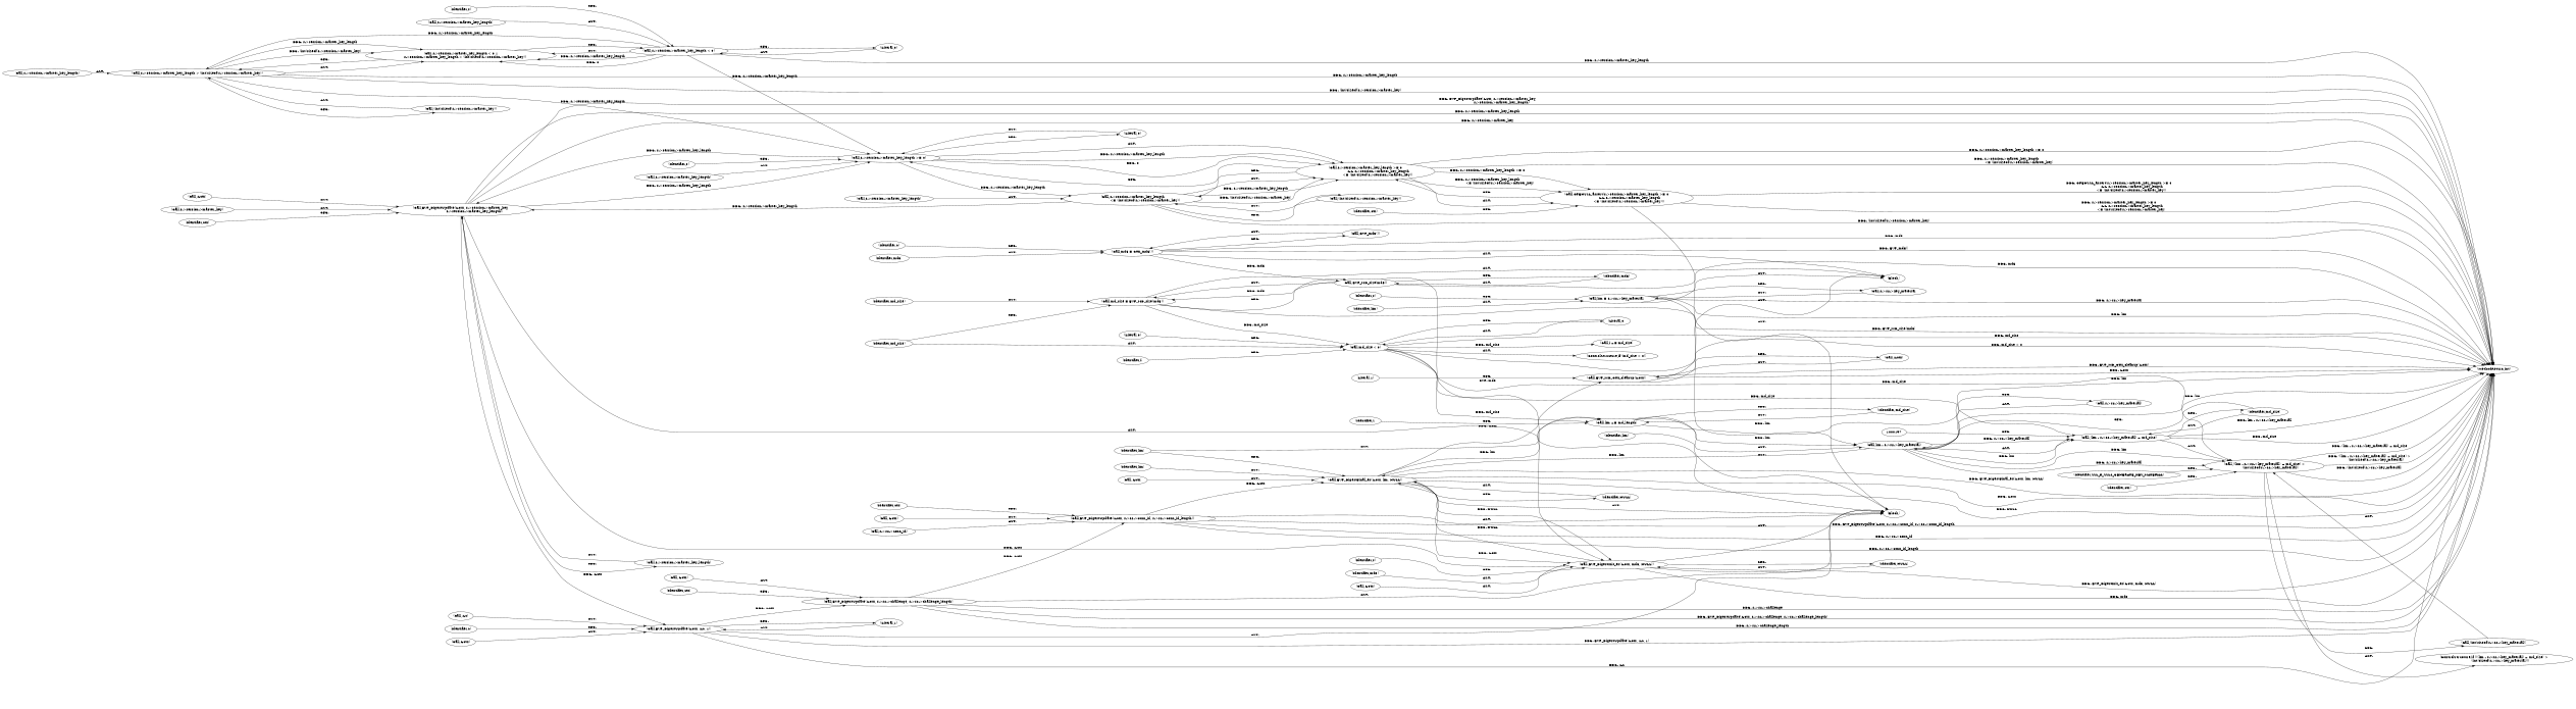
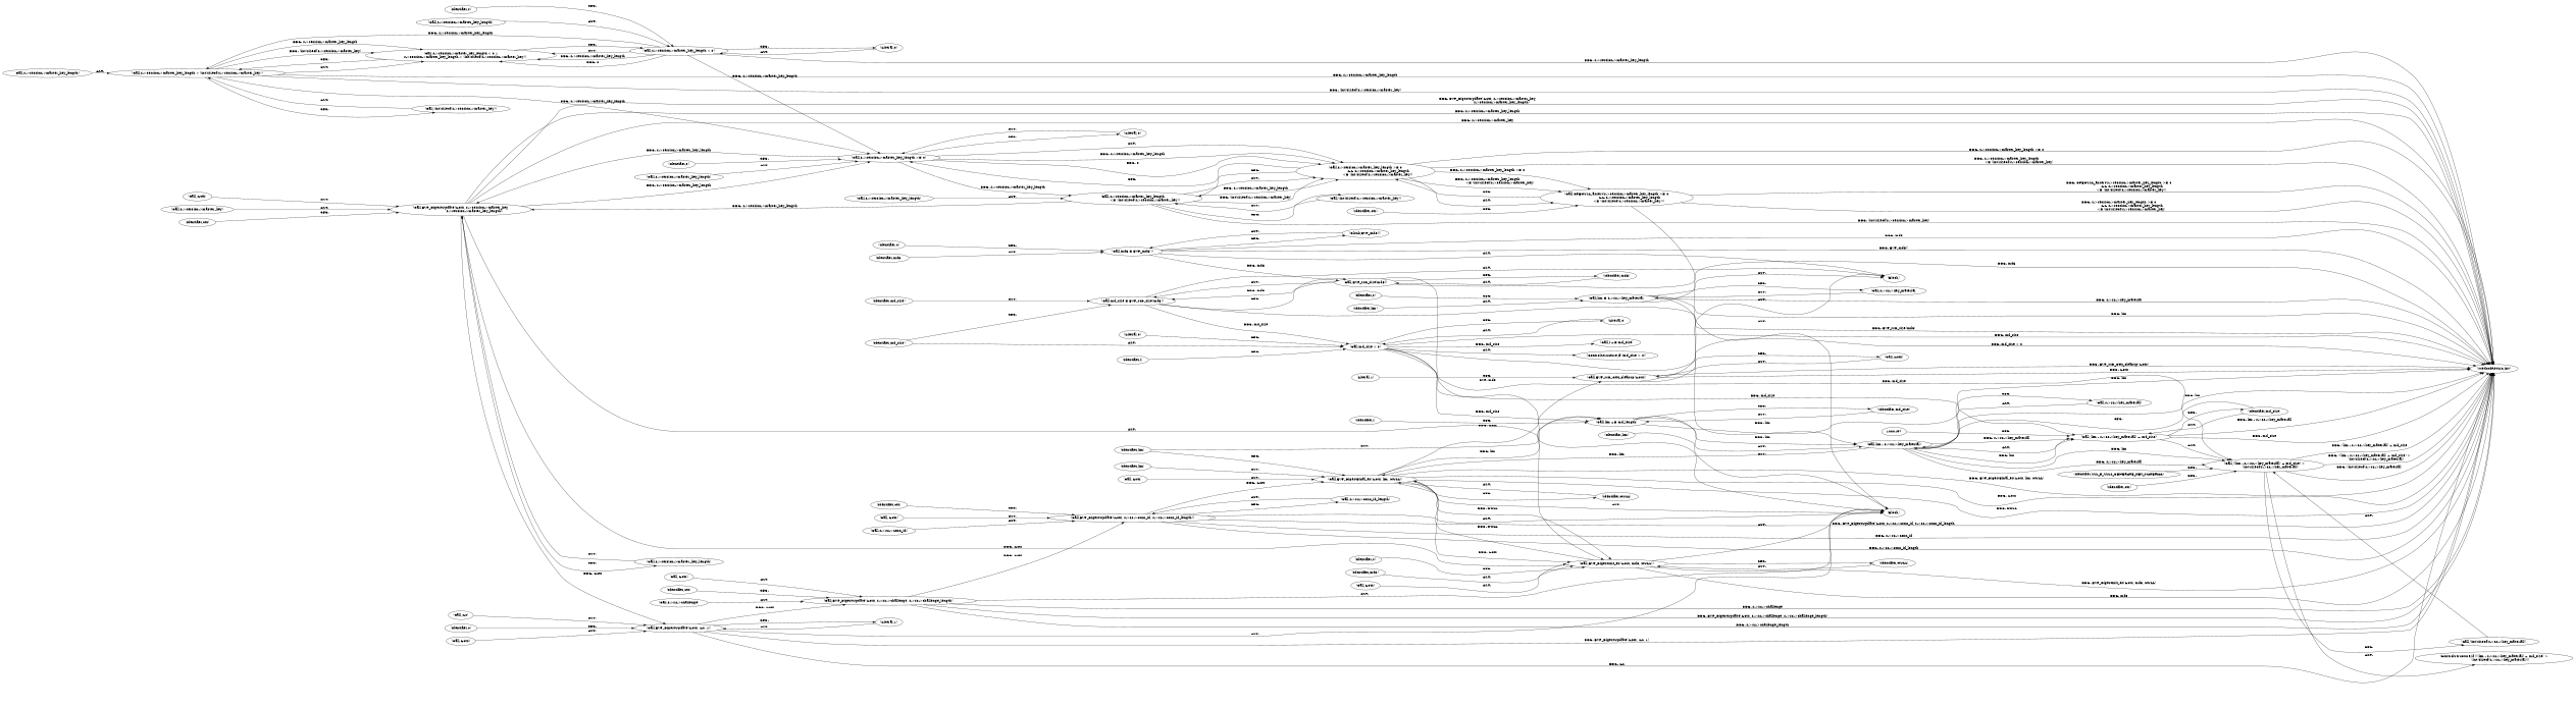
  digraph {
    rankdir=LR
    n1 [label="(Call,EVP_DigestUpdate(&ctx, s->session->master_key,\n                          s->session->master_key_length))"]
    n2 [label="(Call,EVP_DigestUpdate(&ctx, &c, 1))"]
    n3 [label="(Call,s->session->master_key_length >= 0)"]
    n4 [label="(Block,)"]
    n5 [label="(MethodReturn,int)"]
    n6 [label="(Call,s->session->master_key_length)"]
    n7 [label="(Call,EVP_DigestUpdate(&ctx, s->s2->challenge, s->s2->challenge_length))"]
    n8 [label="(Literal,1)"]
    n9 [label="(Call,s->session->master_key_length\n                       <= (int)sizeof(s->session->master_key))"]
    n10 [label="(Call,s->session->master_key_length >= 0\n                        && s->session->master_key_length\n                       <= (int)sizeof(s->session->master_key))"]
    n11 [label="(Literal,0)"]
    n12 [label="(Call,EVP_DigestInit_ex(&ctx, md5, NULL))"]
    n13 [label="(Call,EVP_DigestFinal_ex(&ctx, km, NULL))"]
    n14 [label="(Identifier,NULL)"]
    n15 [label="(Call,km += md_length)"]
    n16 [label="(Call,EVP_MD_CTX_cleanup(&ctx))"]
    n17 [label="(Identifier,NULL)"]
    n18 [label="(Call,km - s->s2->key_material)"]
    n19 [label="(Identifier,md_size)"]
    n20 [label="(Block,)"]
    n21 [label="(Call,&ctx)"]
    n22 [label="(Call,EVP_DigestUpdate(&ctx, s->s2->conn_id, s->s2->conn_id_length))"]
+   n23 [label="(Call,s->s2->conn_id_length)"]
    n24 [label="(Call,(int)sizeof(s->session->master_key))"]
    n25 [label="(Call,OPENSSL_assert(s->session->master_key_length >= 0\n                        && s->session->master_key_length\n                       <= (int)sizeof(s->session->master_key)))"]
    n26 [label="(Call,s->session->master_key_length > (int)sizeof(s->session->master_key))"]
    n27 [label="(Call,(int)sizeof(s->session->master_key))"]
    n28 [label="(Call,s->session->master_key_length < 0 ||\n        s->session->master_key_length > (int)sizeof(s->session->master_key))"]
    n29 [label="(Call,s->session->master_key_length < 0)"]
    n30 [label="(Literal,0)"]
    n31 [label="(Call,((km - s->s2->key_material) + md_size) >\n            (int)sizeof(s->s2->key_material))"]
    n32 [label="(Call,(km - s->s2->key_material) + md_size)"]
    n33 [label="(Call,s->s2->key_material)"]
    n34 [label="(Call,(int)sizeof(s->s2->key_material))"]
    n35 [label="(ControlStructure,if (((km - s->s2->key_material) + md_size) >\n            (int)sizeof(s->s2->key_material)))"]
    n36 [label="(Identifier,md_size)"]
    n37 [label="(Call,md_size < 0)"]
    n38 [label="(Call,i += md_size)"]
    n39 [label="(ControlStructure,if (md_size < 0))"]
    n40 [label="(Literal,0)"]
    n41 [label="(Call,md_size = EVP_MD_size(md5))"]
    n42 [label="(Call,EVP_MD_size(md5))"]
    n43 [label="(Identifier,md5)"]
-   n44 [label="(Call,md5 = CTX_md5())"]
-   n45 [label="(Call,EVP_md5())"]
+   n44 [label="(Call,md5 = EVP_md5())"]
+   n45 [label="(Block,EVP_md5())"]
    n46 [label="(Call,km = s->s2->key_material)"]
    n47 [label="(Call,s->s2->key_material)"]
    n48 [label="(Identifier,s)"]
    n49 [label="(Call,s->session->master_key_length)"]
    n50 [label="(Identifier,ctx)"]
    n51 [label="(Call,&c)"]
    n52 [label="(Identifier,ctx)"]
    n53 [label="(Call,s->session->master_key_length)"]
+   n54 [label="(Call,s->s2->challenge)"]
    n55 [label="(Call,&ctx)"]
    n56 [label="(Literal,1)"]
    n57 [label="(Call,s->session->master_key_length)"]
    n58 [label="(Identifier,i)"]
    n59 [label="(Identifier,ctx)"]
    n60 [label="(Identifier,km)"]
    n61 [label="(Identifier,c)"]
    n62 [label="(Call,&ctx)"]
    n63 [label="(Identifier,md5)"]
    n64 [label="(Call,s->session->master_key)"]
    n65 [label="(Call,s->s2->conn_id)"]
    n66 [label="(Identifier,md_size)"]
    n67 [label="(Identifier,s)"]
    n68 [label="(Identifier,md5)"]
    n69 [label="(Call,&ctx)"]
    n70 [label="(Identifier,md_size)"]
    n71 [label="(Call,s->session->master_key_length)"]
    n72 [label="(Literal,0)"]
    n73 [label="(Identifier,ctx)"]
    n74 [label="(Call,&ctx)"]
    n75 [label="(Identifier,i)"]
    n76 [label="(Identifier,SSL_F_SSL2_GENERATE_KEY_MATERIAL)"]
    n77 [label="(Call,&ctx)"]
    n78 [label="(Identifier,ctx)"]
    n79 [label="(Identifier,km)"]
    n80 [label="(Identifier,km)"]
    n81 [label="(Identifier,c)"]
    n82 [label="(Identifier,km)"]
    n83 [label="(Identifier,s)"]
    n84 [label="(Identifier,s)"]
    n85 [label="(Call,&ctx)"]
    1000197
    n1 -> n2 [label="DDG: &ctx"]
    n1 -> n3 [label="DDG: s->session->master_key_length"]
    n1 -> n4 [label="AST: "]
    n1 -> n5 [label="DDG: EVP_DigestUpdate(&ctx, s->session->master_key,\n                          s->session->master_key_length)"]
    n1 -> n5 [label="DDG: s->session->master_key_length"]
    n1 -> n5 [label="DDG: s->session->master_key"]
    n1 -> n6 [label="CFG: "]
    n2 -> n4 [label="AST: "]
    n2 -> n5 [label="DDG: EVP_DigestUpdate(&ctx, &c, 1)"]
    n2 -> n5 [label="DDG: &c"]
    n2 -> n7 [label="DDG: &ctx"]
    n2 -> n8 [label="CFG: "]
    n3 -> n1 [label="DDG: s->session->master_key_length"]
    n3 -> n9 [label="DDG: s->session->master_key_length"]
    n3 -> n10 [label="AST: "]
    n3 -> n10 [label="DDG: s->session->master_key_length"]
    n3 -> n10 [label="DDG: 0"]
    n3 -> n11 [label="CFG: "]
    n6 -> n1 [label="AST: "]
    n7 -> n4 [label="AST: "]
    n7 -> n5 [label="DDG: s->s2->challenge"]
    n7 -> n5 [label="DDG: EVP_DigestUpdate(&ctx, s->s2->challenge, s->s2->challenge_length)"]
    n7 -> n5 [label="DDG: s->s2->challenge_length"]
    n7 -> n22 [label="DDG: &ctx"]
    n8 -> n2 [label="AST: "]
    n9 -> n1 [label="DDG: s->session->master_key_length"]
    n9 -> n5 [label="DDG: (int)sizeof(s->session->master_key)"]
    n9 -> n10 [label="AST: "]
    n9 -> n10 [label="DDG: s->session->master_key_length"]
    n9 -> n10 [label="DDG: (int)sizeof(s->session->master_key)"]
    n9 -> n24 [label="CFG: "]
    n10 -> n3 [label="CFG: "]
    n10 -> n5 [label="DDG: s->session->master_key_length >= 0"]
    n10 -> n5 [label="DDG: s->session->master_key_length\n                       <= (int)sizeof(s->session->master_key)"]
    n10 -> n9 [label="CFG: "]
    n10 -> n25 [label="AST: "]
    n10 -> n25 [label="DDG: s->session->master_key_length >= 0"]
    n10 -> n25 [label="DDG: s->session->master_key_length\n                       <= (int)sizeof(s->session->master_key)"]
    n11 -> n3 [label="AST: "]
    n12 -> n1 [label="DDG: &ctx"]
    n12 -> n4 [label="AST: "]
    n12 -> n5 [label="DDG: EVP_DigestInit_ex(&ctx, md5, NULL)"]
    n12 -> n5 [label="DDG: md5"]
    n12 -> n13 [label="DDG: NULL"]
    n12 -> n14 [label="CFG: "]
    n13 -> n4 [label="AST: "]
    n13 -> n5 [label="DDG: EVP_DigestFinal_ex(&ctx, km, NULL)"]
    n13 -> n5 [label="DDG: &ctx"]
    n13 -> n5 [label="DDG: NULL"]
    n13 -> n12 [label="DDG: &ctx"]
    n13 -> n12 [label="DDG: NULL"]
    n13 -> n15 [label="DDG: km"]
    n13 -> n16 [label="DDG: &ctx"]
    n13 -> n17 [label="CFG: "]
    n14 -> n12 [label="AST: "]
    n15 -> n4 [label="AST: "]
    n15 -> n5 [label="DDG: km"]
    n15 -> n18 [label="DDG: km"]
    n15 -> n19 [label="CFG: "]
    n16 -> n5 [label="DDG: &ctx"]
    n16 -> n5 [label="DDG: EVP_MD_CTX_cleanup(&ctx)"]
    n16 -> n20 [label="AST: "]
    n16 -> n21 [label="CFG: "]
    n17 -> n13 [label="AST: "]
    n18 -> n5 [label="DDG: km"]
    n18 -> n13 [label="DDG: km"]
    n18 -> n31 [label="DDG: km"]
    n18 -> n31 [label="DDG: s->s2->key_material"]
    n18 -> n32 [label="AST: "]
    n18 -> n32 [label="DDG: km"]
    n18 -> n32 [label="DDG: s->s2->key_material"]
    n18 -> n33 [label="CFG: "]
    n19 -> n15 [label="AST: "]
    n21 -> n16 [label="AST: "]
    n22 -> n4 [label="AST: "]
    n22 -> n5 [label="DDG: s->s2->conn_id"]
    n22 -> n5 [label="DDG: s->s2->conn_id_length"]
    n22 -> n5 [label="DDG: EVP_DigestUpdate(&ctx, s->s2->conn_id, s->s2->conn_id_length)"]
    n22 -> n13 [label="DDG: &ctx"]
+   n22 -> n23 [label="CFG: "]
+   n23 -> n22 [label="AST: "]
    n24 -> n9 [label="AST: "]
    n25 -> n4 [label="AST: "]
    n25 -> n5 [label="DDG: s->session->master_key_length >= 0\n                        && s->session->master_key_length\n                       <= (int)sizeof(s->session->master_key)"]
    n25 -> n5 [label="DDG: OPENSSL_assert(s->session->master_key_length >= 0\n                        && s->session->master_key_length\n                       <= (int)sizeof(s->session->master_key))"]
    n25 -> n10 [label="CFG: "]
    n26 -> n3 [label="DDG: s->session->master_key_length"]
    n26 -> n5 [label="DDG: s->session->master_key_length"]
    n26 -> n5 [label="DDG: (int)sizeof(s->session->master_key)"]
    n26 -> n27 [label="CFG: "]
    n26 -> n28 [label="AST: "]
    n26 -> n28 [label="DDG: s->session->master_key_length"]
    n26 -> n28 [label="DDG: (int)sizeof(s->session->master_key)"]
    n27 -> n26 [label="AST: "]
    n28 -> n26 [label="CFG: "]
    n28 -> n29 [label="CFG: "]
    n29 -> n3 [label="DDG: s->session->master_key_length"]
    n29 -> n5 [label="DDG: s->session->master_key_length"]
    n29 -> n26 [label="DDG: s->session->master_key_length"]
    n29 -> n28 [label="AST: "]
    n29 -> n28 [label="DDG: s->session->master_key_length"]
    n29 -> n28 [label="DDG: 0"]
    n29 -> n30 [label="CFG: "]
    n30 -> n29 [label="AST: "]
    n31 -> n5 [label="DDG: (km - s->s2->key_material) + md_size"]
    n31 -> n5 [label="DDG: ((km - s->s2->key_material) + md_size) >\n            (int)sizeof(s->s2->key_material)"]
    n31 -> n5 [label="DDG: (int)sizeof(s->s2->key_material)"]
    n31 -> n34 [label="CFG: "]
    n31 -> n35 [label="AST: "]
    n32 -> n5 [label="DDG: km - s->s2->key_material"]
    n32 -> n5 [label="DDG: md_size"]
    n32 -> n31 [label="AST: "]
    n32 -> n36 [label="CFG: "]
    n33 -> n18 [label="AST: "]
    n34 -> n31 [label="AST: "]
    n36 -> n18 [label="CFG: "]
    n36 -> n32 [label="AST: "]
    n37 -> n5 [label="DDG: md_size"]
    n37 -> n5 [label="DDG: md_size < 0"]
    n37 -> n15 [label="DDG: md_size"]
    n37 -> n31 [label="DDG: md_size"]
    n37 -> n32 [label="DDG: md_size"]
    n37 -> n38 [label="DDG: md_size"]
    n37 -> n39 [label="AST: "]
    n37 -> n40 [label="CFG: "]
    n40 -> n37 [label="AST: "]
    n41 -> n5 [label="DDG: EVP_MD_size(md5)"]
    n41 -> n20 [label="AST: "]
    n41 -> n37 [label="DDG: md_size"]
    n41 -> n42 [label="CFG: "]
    n42 -> n5 [label="DDG: md5"]
    n42 -> n12 [label="EVP: md5"]
    n42 -> n41 [label="AST: "]
    n42 -> n41 [label="DDG: md5"]
    n42 -> n43 [label="CFG: "]
    n43 -> n42 [label="AST: "]
    n44 -> n5 [label="DDG: md5"]
    n44 -> n5 [label="DDG: EVP_md5()"]
    n44 -> n20 [label="AST: "]
    n44 -> n42 [label="DDG: md5"]
    n44 -> n45 [label="CFG: "]
    n45 -> n44 [label="AST: "]
    n46 -> n5 [label="DDG: s->s2->key_material"]
    n46 -> n5 [label="DDG: km"]
    n46 -> n18 [label="DDG: km"]
    n46 -> n20 [label="AST: "]
    n46 -> n47 [label="CFG: "]
    n47 -> n46 [label="AST: "]
    n48 -> n3 [label="CFG: "]
    n49 -> n26 [label="AST: "]
    n50 -> n22 [label="CFG: "]
    n51 -> n2 [label="AST: "]
    n52 -> n31 [label="CFG: "]
    n53 -> n3 [label="AST: "]
+   n54 -> n7 [label="AST: "]
    n55 -> n7 [label="AST: "]
    n56 -> n16 [label="CFG: "]
    n57 -> n9 [label="AST: "]
    n58 -> n37 [label="CFG: "]
    n59 -> n7 [label="CFG: "]
    n60 -> n13 [label="AST: "]
    n61 -> n2 [label="CFG: "]
    n62 -> n22 [label="AST: "]
    n63 -> n12 [label="AST: "]
    n64 -> n1 [label="AST: "]
    n65 -> n22 [label="AST: "]
    n66 -> n41 [label="AST: "]
    n67 -> n29 [label="CFG: "]
    n68 -> n44 [label="AST: "]
    n69 -> n13 [label="AST: "]
    n70 -> n37 [label="AST: "]
    n70 -> n41 [label="CFG: "]
    n71 -> n29 [label="AST: "]
    n72 -> n37 [label="CFG: "]
    n73 -> n25 [label="CFG: "]
    n74 -> n2 [label="AST: "]
    n75 -> n15 [label="CFG: "]
    n76 -> n31 [label="CFG: "]
    n77 -> n12 [label="AST: "]
    n78 -> n1 [label="CFG: "]
    n79 -> n13 [label="CFG: "]
    n79 -> n15 [label="AST: "]
    n80 -> n18 [label="AST: "]
    n81 -> n44 [label="CFG: "]
    n82 -> n46 [label="AST: "]
    n83 -> n46 [label="CFG: "]
    n84 -> n12 [label="CFG: "]
    n85 -> n1 [label="AST: "]
    1000197 -> n32 [label="CFG: "]
  }
